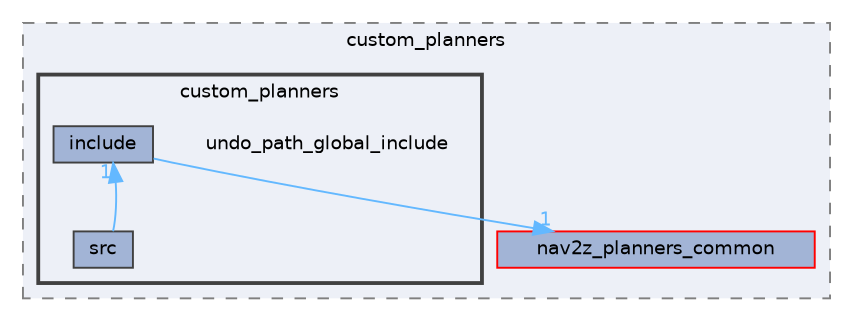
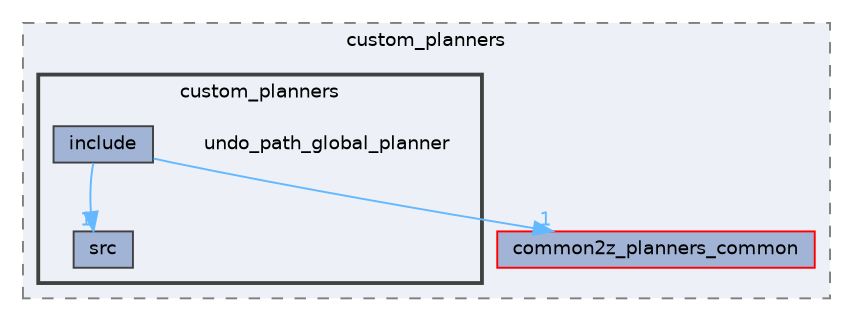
  digraph {
    compound=true
    node [fontname=Helvetica fontsize=10 shape=box color=grey25 fillcolor="#a2b4d6" style=filled]
    edge [color=steelblue1 fontcolor=steelblue1 fontname=Helvetica fontsize=10 headlabel=1 labeldistance=1.5 labelfontname=Helvetica labelfontsize=10]
-   n1 [height=0.2 label=undo_path_global_include shape=plaintext width=0.4 color="" fillcolor="" style=""]
+   n1 [height=0.2 label=undo_path_global_planner shape=plaintext width=0.4 color="" fillcolor="" style=""]
    n2 [height=0.2 label=include width=0.4]
    n3 [height=0.2 label=src width=0.4]
-   n4 [color=red height=0.2 label=nav2z_planners_common width=0.4]
+   n4 [color=red height=0.2 label=common2z_planners_common width=0.4]
    subgraph cluster_1 {
      bgcolor="#edf0f7"
      fontname=Helvetica
      fontsize=10
      label=custom_planners
      pencolor=grey50
      style="filled,dashed"
      n4
      subgraph cluster_2 {
        bgcolor="#edf0f7"
        fontname=Helvetica
        fontsize=10
        label=custom_planners
        pencolor=grey25
        style="filled,bold"
        n1
        n2
        n3
      }
    }
    n2 -> n4
-   n3 -> n2
+   n2 -> n3
  }
